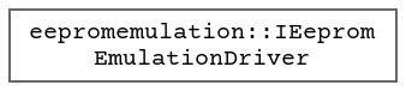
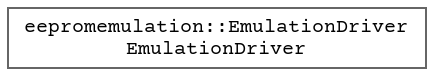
  digraph {
    rankdir=TB
    fontname="Courier Prime"
-   n1 [color=grey40 fillcolor=white fontname="Courier Prime" fontsize=10 height=0.2 label="eepromemulation::IEeprom\lEmulationDriver" shape=box style=filled width=0.4]
+   n1 [color=grey40 fillcolor=white fontname="Courier Prime" fontsize=10 height=0.2 label="eepromemulation::EmulationDriver\lEmulationDriver" shape=box style=filled width=0.4]
  }
